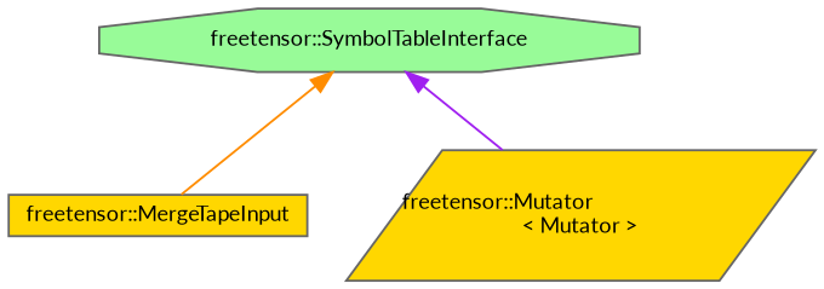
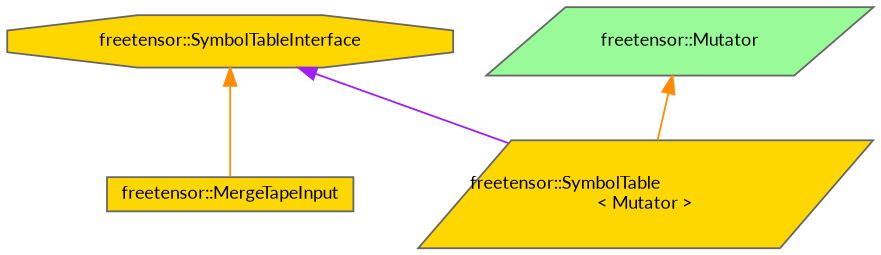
  digraph {
    fontname=Lato
    node [color=gray40 fillcolor=gold fontname=Lato fontsize=10 shape=parallelogram style=filled]
    edge [color=darkorange dir=back fontname=Lato fontsize=10 labelfontname=Helvetica labelfontsize=10 style=solid]
    n1 [fontcolor=black height=0.2 label="freetensor::MergeTapeInput" shape=box width=0.4]
-   n2 [height=0.2 label="freetensor::Mutator\l\< Mutator \>" width=0.4]
-   n4 [fillcolor=palegreen height=0.2 label="freetensor::SymbolTableInterface" shape=octagon width=0.4]
+   n2 [height=0.2 label="freetensor::SymbolTable\l\< Mutator \>" width=0.4]
+   n3 [fillcolor=palegreen height=0.2 label="freetensor::Mutator" width=0.4]
+   n4 [height=0.2 label="freetensor::SymbolTableInterface" shape=octagon width=0.4]
+   n3 -> n2
    n4 -> n1
    n4 -> n2 [color=purple]
  }
